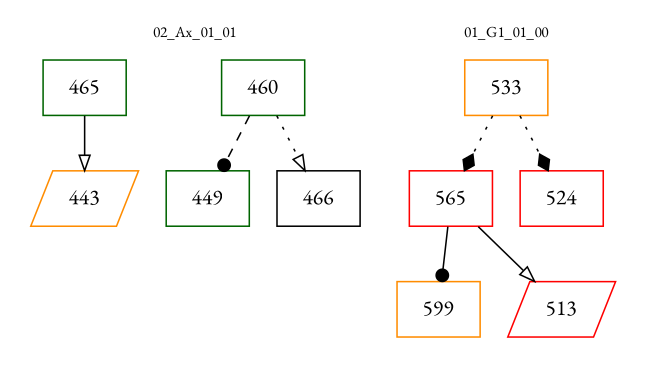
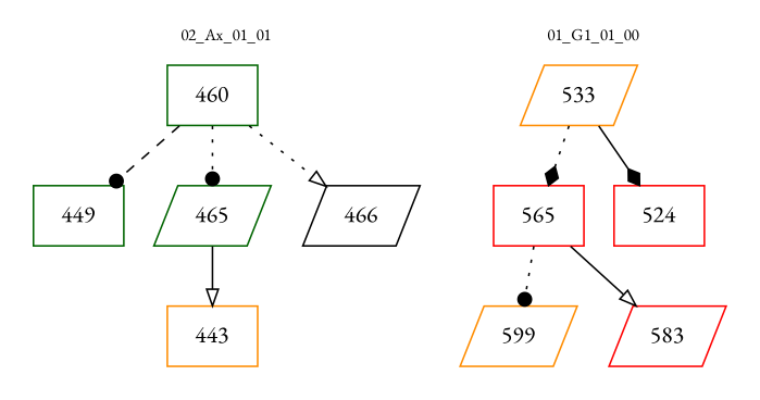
  digraph {
    fontname="EB Garamond"
    node [color=darkgreen fontname="EB Garamond" shape=box]
    edge [arrowhead=dot color=black fontname="EB Garamond" style=dotted]
    n1 [label=460]
    n2 [label=449]
-   n3 [label=465]
-   n4 [color=black label=466]
-   n5 [color=darkorange label=443 shape=parallelogram]
+   n3 [label=465 shape=parallelogram]
+   n4 [color=black label=466 shape=parallelogram]
+   n5 [color=darkorange label=443]
    n6 [color=red label=565]
-   n7 [color=darkorange label=599]
-   n8 [color=red label=513 shape=parallelogram]
-   n9 [color=darkorange label=533]
+   n7 [color=darkorange label=599 shape=parallelogram]
+   n8 [color=red label=583 shape=parallelogram]
+   n9 [color=darkorange label=533 shape=parallelogram]
    n10 [color=red label=524]
    subgraph cluster_1 {
      color=white
      fontsize=10
      label="02_Ax_01_01"
      n1
      n2
      n3
      n4
      n5
    }
    subgraph cluster_2 {
      color=white
      fontsize=10
      label="01_G1_01_00"
      n6
      n7
      n8
      n9
      n10
    }
    n1 -> n2 [style=dashed]
+   n1 -> n3
    n1 -> n4 [arrowhead=onormal]
    n3 -> n5 [arrowhead=onormal style=solid]
-   n6 -> n7 [style=solid]
+   n6 -> n7
    n6 -> n8 [arrowhead=onormal style=solid]
    n9 -> n6 [arrowhead=diamond]
-   n9 -> n10 [arrowhead=diamond]
+   n9 -> n10 [arrowhead=diamond style=solid]
  }
